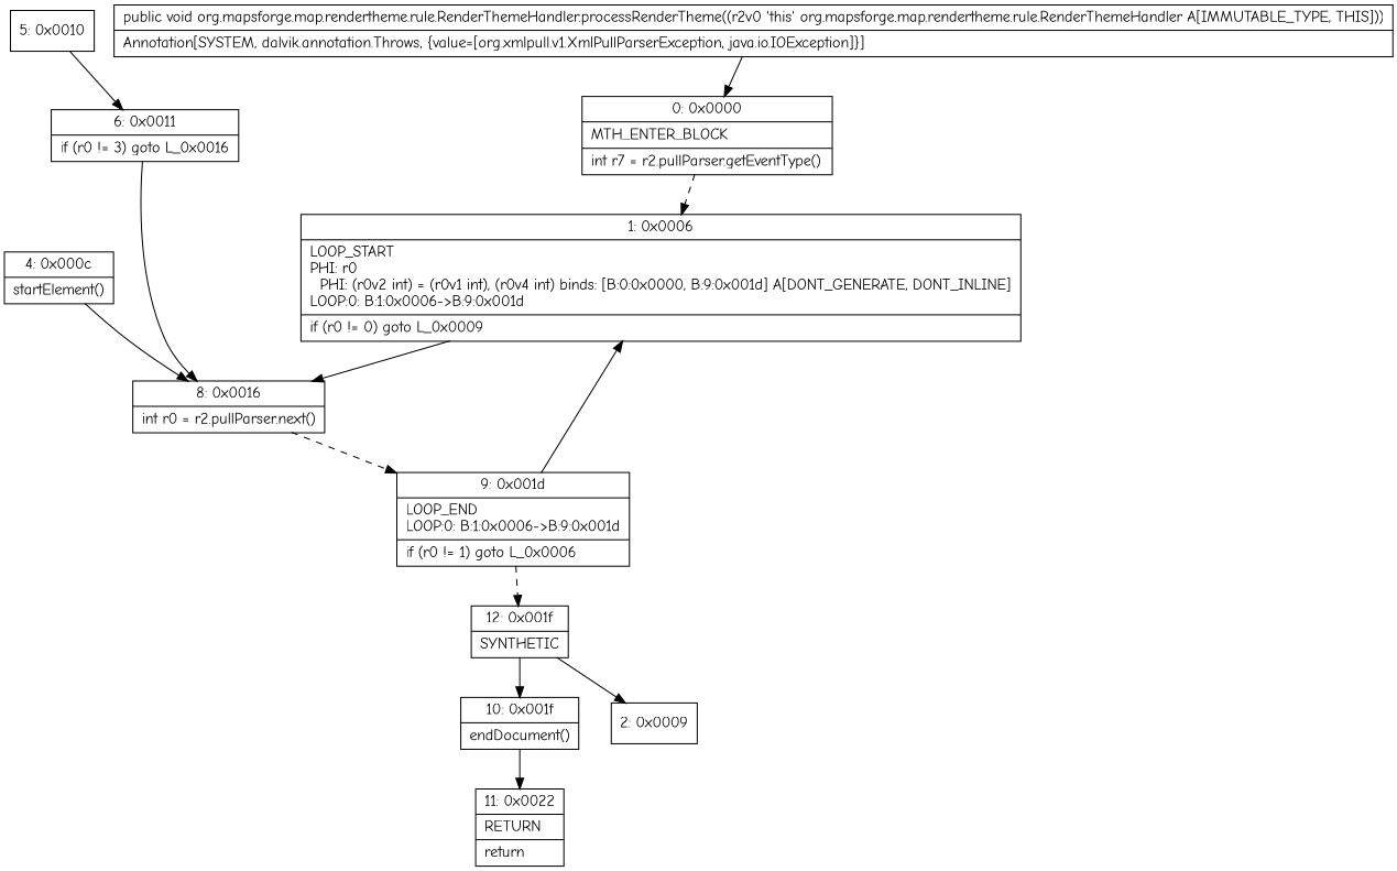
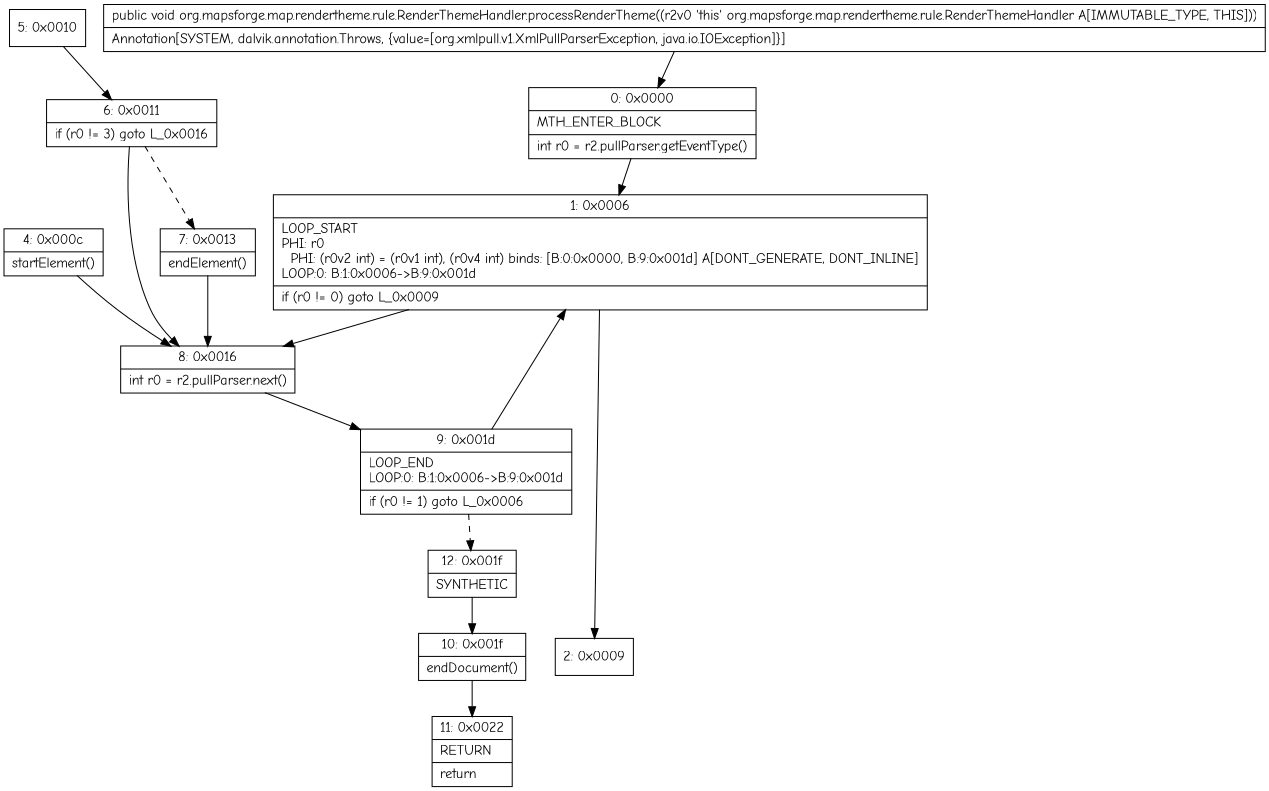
  digraph {
    fontname="Comic Neue"
    node [fontname="Comic Neue" shape=record]
    edge [fontname="Comic Neue"]
-   n1 [label="{0\:\ 0x0000|MTH_ENTER_BLOCK\l|int r7 = r2.pullParser.getEventType()\l}"]
+   n1 [label="{0\:\ 0x0000|MTH_ENTER_BLOCK\l|int r0 = r2.pullParser.getEventType()\l}"]
    n2 [label="{1\:\ 0x0006|LOOP_START\lPHI: r0 \l  PHI: (r0v2 int) = (r0v1 int), (r0v4 int) binds: [B:0:0x0000, B:9:0x001d] A[DONT_GENERATE, DONT_INLINE]\lLOOP:0: B:1:0x0006\-\>B:9:0x001d\l|if (r0 != 0) goto L_0x0009\l}"]
    n3 [label="{2\:\ 0x0009}"]
    n4 [label="{8\:\ 0x0016|int r0 = r2.pullParser.next()\l}"]
    n5 [label="{9\:\ 0x001d|LOOP_END\lLOOP:0: B:1:0x0006\-\>B:9:0x001d\l|if (r0 != 1) goto L_0x0006\l}"]
    n6 [label="{4\:\ 0x000c|startElement()\l}"]
    n7 [label="{5\:\ 0x0010}"]
    n8 [label="{6\:\ 0x0011|if (r0 != 3) goto L_0x0016\l}"]
+   n9 [label="{7\:\ 0x0013|endElement()\l}"]
    n10 [label="{12\:\ 0x001f|SYNTHETIC\l}"]
    n11 [label="{10\:\ 0x001f|endDocument()\l}"]
    n12 [label="{11\:\ 0x0022|RETURN\l|return\l}"]
    n13 [label="{public void org.mapsforge.map.rendertheme.rule.RenderThemeHandler.processRenderTheme((r2v0 'this' org.mapsforge.map.rendertheme.rule.RenderThemeHandler A[IMMUTABLE_TYPE, THIS]))  | Annotation[SYSTEM, dalvik.annotation.Throws, \{value=[org.xmlpull.v1.XmlPullParserException, java.io.IOException]\}]\l}"]
-   n1 -> n2 [style=dashed]
-   n10 -> n3
+   n1 -> n2
+   n2 -> n3
    n2 -> n4 [style=solid]
-   n4 -> n5 [style=dashed]
+   n4 -> n5
    n5 -> n2
    n5 -> n10 [style=dashed]
    n6 -> n4
    n7 -> n8
    n8 -> n4
+   n8 -> n9 [style=dashed]
+   n9 -> n4
    n10 -> n11
    n11 -> n12
    n13 -> n1
  }
